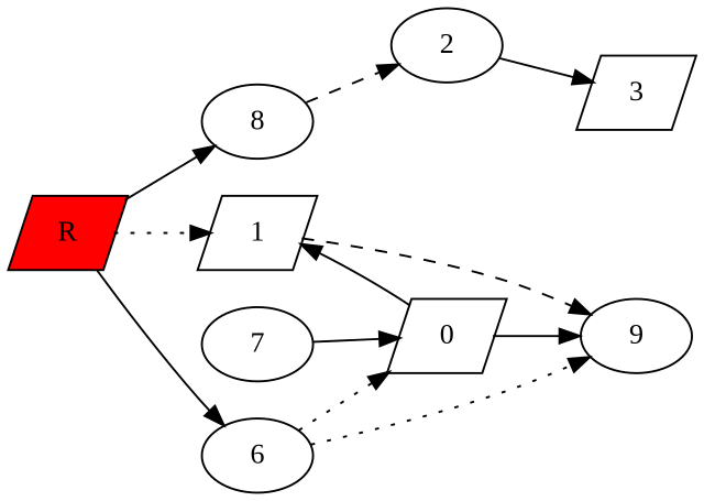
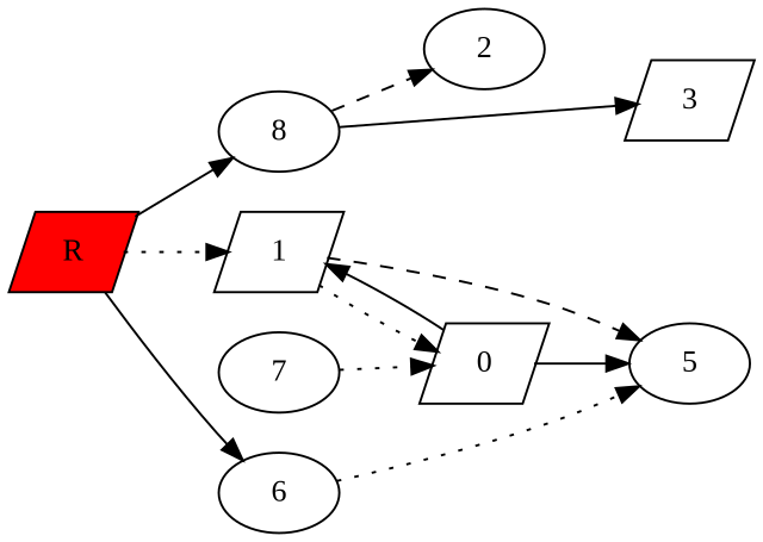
  digraph {
    fontname="Liberation Serif"
    rankdir=LR
    node [fontname="Liberation Serif" shape=ellipse]
    edge [fontname="Liberation Serif" style=solid]
    1 [shape=parallelogram]
    n2 [label=0 shape=parallelogram]
-   5 [label=9]
+   5
    3 [shape=parallelogram]
    2
    6
    7
    R [fillcolor="#ff0000" shape=parallelogram style=filled]
    8
-   6 -> n2 [style=dotted]
+   1 -> n2 [style=dotted]
    1 -> 5 [style=dashed]
    n2 -> 1
    n2 -> 5
-   2 -> 3
+   8 -> 3
    6 -> 5 [style=dotted]
-   7 -> n2
+   7 -> n2 [style=dotted]
    R -> 1 [style=dotted]
    R -> 6
    R -> 8
    8 -> 2 [style=dashed]
  }
